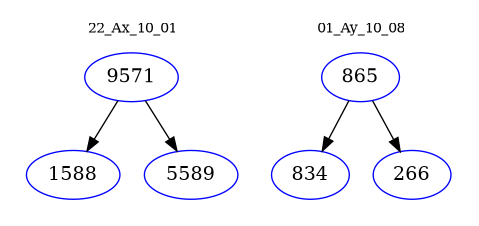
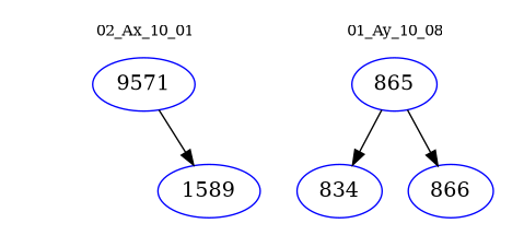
  digraph {
    node [color=blue]
    edge [color=black]
    n1 [label=9571]
-   n2 [label=1588]
-   n3 [label=5589]
+   n3 [label=1589]
    n4 [label=865]
    n5 [label=834]
-   n6 [label=266]
+   n6 [label=866]
    subgraph cluster_1 {
      color=white
      fontsize=10
-     label="22_Ax_10_01"
+     label="02_Ax_10_01"
      n1
-     n2
      n3
    }
    subgraph cluster_2 {
      color=white
      fontsize=10
      label="01_Ay_10_08"
      n4
      n5
      n6
    }
-   n1 -> n2
    n1 -> n3
    n4 -> n5
    n4 -> n6
  }
